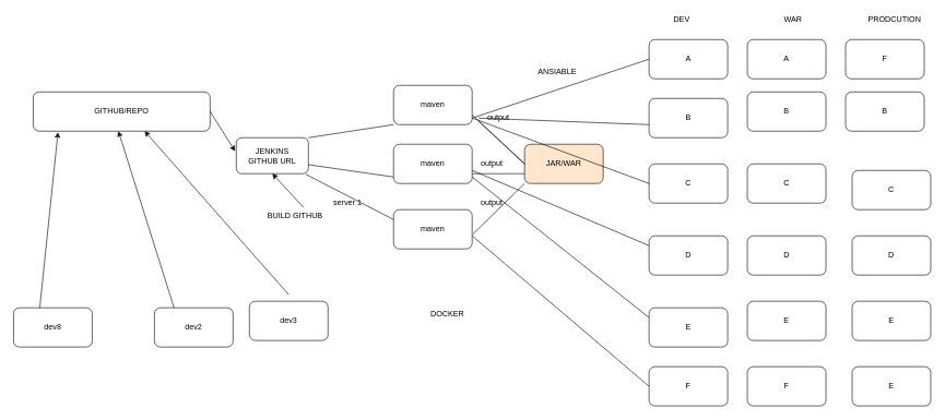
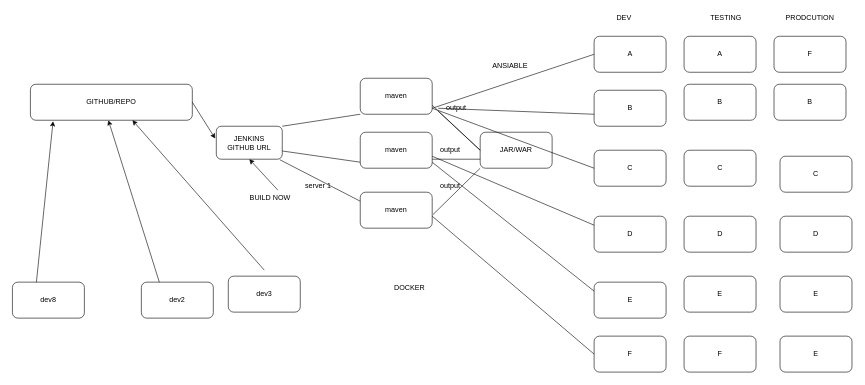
  <mxCell id="0" />
  <mxCell id="1" parent="0" />
  <mxCell id="2" value="GITHUB/REPO" style="rounded=1;whiteSpace=wrap;html=1;" parent="1" vertex="1"><mxGeometry x="50" y="140" width="270" height="60" as="geometry" /></mxCell>
  <mxCell id="3" value="dev8" style="rounded=1;whiteSpace=wrap;html=1;" parent="1" vertex="1"><mxGeometry x="20" y="470" width="120" height="60" as="geometry" /></mxCell>
  <mxCell id="4" value="dev2" style="rounded=1;whiteSpace=wrap;html=1;" parent="1" vertex="1"><mxGeometry x="235" y="470" width="120" height="60" as="geometry" /></mxCell>
  <mxCell id="5" value="dev3" style="rounded=1;whiteSpace=wrap;html=1;" parent="1" vertex="1"><mxGeometry x="380" y="460" width="120" height="60" as="geometry" /></mxCell>
  <mxCell id="6" value="" style="endArrow=classic;html=1;entryX=0.14;entryY=1.028;entryDx=0;entryDy=0;entryPerimeter=0;" parent="1" target="2" edge="1"><mxGeometry width="50" height="50" relative="1" as="geometry"><mxPoint x="60" y="470" as="sourcePoint" /><mxPoint x="110" y="420" as="targetPoint" /></mxGeometry></mxCell>
  <mxCell id="7" value="" style="endArrow=classic;html=1;exitX=0.25;exitY=0;exitDx=0;exitDy=0;" parent="1" source="4" edge="1"><mxGeometry width="50" height="50" relative="1" as="geometry"><mxPoint x="230" y="458" as="sourcePoint" /><mxPoint x="180" y="200" as="targetPoint" /></mxGeometry></mxCell>
  <mxCell id="8" value="" style="endArrow=classic;html=1;entryX=0.63;entryY=1;entryDx=0;entryDy=0;entryPerimeter=0;" parent="1" target="2" edge="1"><mxGeometry width="50" height="50" relative="1" as="geometry"><mxPoint x="440" y="450" as="sourcePoint" /><mxPoint x="207.8" y="231.68" as="targetPoint" /></mxGeometry></mxCell>
  <mxCell id="9" value="JENKINS&lt;br&gt;GITHUB URL" style="rounded=1;whiteSpace=wrap;html=1;" parent="1" vertex="1"><mxGeometry x="360" y="210" width="110" height="55" as="geometry" /></mxCell>
  <mxCell id="10" value="" style="endArrow=classic;html=1;exitX=1;exitY=0.5;exitDx=0;exitDy=0;entryX=-0.017;entryY=0.372;entryDx=0;entryDy=0;entryPerimeter=0;" parent="1" source="2" target="9" edge="1"><mxGeometry width="50" height="50" relative="1" as="geometry"><mxPoint x="320" y="210" as="sourcePoint" /><mxPoint x="370" y="160" as="targetPoint" /></mxGeometry></mxCell>
  <mxCell id="11" value="maven" style="rounded=1;whiteSpace=wrap;html=1;" parent="1" vertex="1"><mxGeometry x="600" y="130" width="120" height="60" as="geometry" /></mxCell>
  <mxCell id="12" value="maven" style="rounded=1;whiteSpace=wrap;html=1;" parent="1" vertex="1"><mxGeometry x="600" y="220" width="120" height="60" as="geometry" /></mxCell>
  <mxCell id="13" value="maven" style="rounded=1;whiteSpace=wrap;html=1;" parent="1" vertex="1"><mxGeometry x="600" y="320" width="120" height="60" as="geometry" /></mxCell>
  <mxCell id="14" value="" style="endArrow=none;html=1;exitX=1;exitY=0;exitDx=0;exitDy=0;entryX=0;entryY=1;entryDx=0;entryDy=0;" parent="1" source="9" target="11" edge="1"><mxGeometry width="50" height="50" relative="1" as="geometry"><mxPoint x="630" y="250" as="sourcePoint" /><mxPoint x="680" y="200" as="targetPoint" /></mxGeometry></mxCell>
  <mxCell id="15" value="" style="endArrow=none;html=1;exitX=1;exitY=0.75;exitDx=0;exitDy=0;entryX=0;entryY=0.833;entryDx=0;entryDy=0;entryPerimeter=0;" parent="1" source="9" target="12" edge="1"><mxGeometry width="50" height="50" relative="1" as="geometry"><mxPoint x="640" y="280" as="sourcePoint" /><mxPoint x="690" y="230" as="targetPoint" /></mxGeometry></mxCell>
  <mxCell id="16" value="" style="endArrow=none;html=1;exitX=0.964;exitY=1.017;exitDx=0;exitDy=0;exitPerimeter=0;entryX=0;entryY=0.25;entryDx=0;entryDy=0;" parent="1" source="9" target="13" edge="1"><mxGeometry width="50" height="50" relative="1" as="geometry"><mxPoint x="670" y="420" as="sourcePoint" /><mxPoint x="720" y="370" as="targetPoint" /></mxGeometry></mxCell>
  <mxCell id="17" value="server 1" style="text;html=1;strokeColor=none;fillColor=none;align=center;verticalAlign=middle;whiteSpace=wrap;rounded=0;" parent="1" vertex="1"><mxGeometry x="500" y="300" width="60" height="20" as="geometry" /></mxCell>
- <mxCell id="18" value="JAR/WAR" style="rounded=1;whiteSpace=wrap;html=1;fillColor=#ffe6cc;" parent="1" vertex="1"><mxGeometry x="800" y="220" width="120" height="60" as="geometry" /></mxCell>
+ <mxCell id="18" value="JAR/WAR" style="rounded=1;whiteSpace=wrap;html=1;" parent="1" vertex="1"><mxGeometry x="800" y="220" width="120" height="60" as="geometry" /></mxCell>
  <mxCell id="19" value="" style="endArrow=none;html=1;entryX=0;entryY=0.5;entryDx=0;entryDy=0;exitX=1;exitY=0.75;exitDx=0;exitDy=0;" parent="1" source="11" target="18" edge="1"><mxGeometry width="50" height="50" relative="1" as="geometry"><mxPoint x="730" y="170" as="sourcePoint" /><mxPoint x="790" y="240" as="targetPoint" /></mxGeometry></mxCell>
  <mxCell id="20" value="" style="endArrow=none;html=1;exitX=1;exitY=0.75;exitDx=0;exitDy=0;" parent="1" edge="1"><mxGeometry width="50" height="50" relative="1" as="geometry"><mxPoint x="730" y="185" as="sourcePoint" /><mxPoint x="800" y="250" as="targetPoint" /></mxGeometry></mxCell>
  <mxCell id="21" value="" style="endArrow=none;html=1;exitX=1;exitY=0.75;exitDx=0;exitDy=0;entryX=0;entryY=0.75;entryDx=0;entryDy=0;" parent="1" source="12" target="18" edge="1"><mxGeometry width="50" height="50" relative="1" as="geometry"><mxPoint x="720" y="300" as="sourcePoint" /><mxPoint x="790" y="265" as="targetPoint" /></mxGeometry></mxCell>
  <mxCell id="22" value="" style="endArrow=none;html=1;exitX=1.01;exitY=0.624;exitDx=0;exitDy=0;exitPerimeter=0;" parent="1" source="13" edge="1"><mxGeometry width="50" height="50" relative="1" as="geometry"><mxPoint x="720" y="390" as="sourcePoint" /><mxPoint x="800" y="280" as="targetPoint" /></mxGeometry></mxCell>
  <mxCell id="23" value="output" style="text;html=1;strokeColor=none;fillColor=none;align=center;verticalAlign=middle;whiteSpace=wrap;rounded=0;" parent="1" vertex="1"><mxGeometry x="740" y="170" width="40" height="20" as="geometry" /></mxCell>
  <mxCell id="24" value="output" style="text;html=1;strokeColor=none;fillColor=none;align=center;verticalAlign=middle;whiteSpace=wrap;rounded=0;" parent="1" vertex="1"><mxGeometry x="730" y="240" width="40" height="20" as="geometry" /></mxCell>
  <mxCell id="25" value="output" style="text;html=1;strokeColor=none;fillColor=none;align=center;verticalAlign=middle;whiteSpace=wrap;rounded=0;" parent="1" vertex="1"><mxGeometry x="730" y="300" width="40" height="20" as="geometry" /></mxCell>
  <mxCell id="26" value="A" style="rounded=1;whiteSpace=wrap;html=1;" parent="1" vertex="1"><mxGeometry x="990" y="60" width="120" height="60" as="geometry" /></mxCell>
  <mxCell id="27" value="B" style="rounded=1;whiteSpace=wrap;html=1;" parent="1" vertex="1"><mxGeometry x="990" y="150" width="120" height="60" as="geometry" /></mxCell>
  <mxCell id="28" value="C" style="rounded=1;whiteSpace=wrap;html=1;" parent="1" vertex="1"><mxGeometry x="990" y="250" width="120" height="60" as="geometry" /></mxCell>
  <mxCell id="29" value="D" style="rounded=1;whiteSpace=wrap;html=1;" parent="1" vertex="1"><mxGeometry x="990" y="360" width="120" height="60" as="geometry" /></mxCell>
  <mxCell id="30" value="E" style="rounded=1;whiteSpace=wrap;html=1;" parent="1" vertex="1"><mxGeometry x="990" y="470" width="120" height="60" as="geometry" /></mxCell>
  <mxCell id="31" value="F" style="rounded=1;whiteSpace=wrap;html=1;" parent="1" vertex="1"><mxGeometry x="990" y="560" width="120" height="60" as="geometry" /></mxCell>
  <mxCell id="32" value="" style="endArrow=none;html=1;entryX=0;entryY=0.5;entryDx=0;entryDy=0;" parent="1" target="26" edge="1"><mxGeometry width="50" height="50" relative="1" as="geometry"><mxPoint x="720" y="180" as="sourcePoint" /><mxPoint x="980" y="90" as="targetPoint" /></mxGeometry></mxCell>
  <mxCell id="33" value="" style="endArrow=none;html=1;entryX=0;entryY=0.667;entryDx=0;entryDy=0;entryPerimeter=0;" parent="1" target="27" edge="1"><mxGeometry width="50" height="50" relative="1" as="geometry"><mxPoint x="730" y="180" as="sourcePoint" /><mxPoint x="980" y="190" as="targetPoint" /></mxGeometry></mxCell>
  <mxCell id="34" value="" style="endArrow=none;html=1;entryX=0;entryY=0.5;entryDx=0;entryDy=0;" parent="1" target="28" edge="1"><mxGeometry width="50" height="50" relative="1" as="geometry"><mxPoint x="720" y="180" as="sourcePoint" /><mxPoint x="1000" y="110" as="targetPoint" /></mxGeometry></mxCell>
  <mxCell id="35" value="" style="endArrow=none;html=1;entryX=0;entryY=0.25;entryDx=0;entryDy=0;" parent="1" target="29" edge="1"><mxGeometry width="50" height="50" relative="1" as="geometry"><mxPoint x="720" y="260" as="sourcePoint" /><mxPoint x="980" y="370" as="targetPoint" /></mxGeometry></mxCell>
  <mxCell id="36" value="" style="endArrow=none;html=1;exitX=1;exitY=0.833;exitDx=0;exitDy=0;exitPerimeter=0;entryX=0;entryY=0.25;entryDx=0;entryDy=0;" parent="1" source="12" target="30" edge="1"><mxGeometry width="50" height="50" relative="1" as="geometry"><mxPoint x="730" y="270" as="sourcePoint" /><mxPoint x="980" y="480" as="targetPoint" /></mxGeometry></mxCell>
  <mxCell id="37" value="" style="endArrow=none;html=1;entryX=0;entryY=0.5;entryDx=0;entryDy=0;" parent="1" target="31" edge="1"><mxGeometry width="50" height="50" relative="1" as="geometry"><mxPoint x="720" y="360" as="sourcePoint" /><mxPoint x="980" y="590" as="targetPoint" /></mxGeometry></mxCell>
  <mxCell id="38" value="ANSIABLE" style="text;html=1;strokeColor=none;fillColor=none;align=center;verticalAlign=middle;whiteSpace=wrap;rounded=0;" parent="1" vertex="1"><mxGeometry x="830" y="100" width="40" height="20" as="geometry" /></mxCell>
  <mxCell id="39" value="DOCKER" style="text;html=1;strokeColor=none;fillColor=none;align=center;verticalAlign=middle;whiteSpace=wrap;rounded=0;" parent="1" vertex="1"><mxGeometry x="655" y="470" width="55" height="20" as="geometry" /></mxCell>
  <mxCell id="40" value="A" style="rounded=1;whiteSpace=wrap;html=1;" vertex="1" parent="1"><mxGeometry x="1140" y="60" width="120" height="60" as="geometry" /></mxCell>
  <mxCell id="41" value="B" style="rounded=1;whiteSpace=wrap;html=1;" vertex="1" parent="1"><mxGeometry x="1140" y="140" width="120" height="60" as="geometry" /></mxCell>
  <mxCell id="42" value="C" style="rounded=1;whiteSpace=wrap;html=1;" vertex="1" parent="1"><mxGeometry x="1140" y="250" width="120" height="60" as="geometry" /></mxCell>
  <mxCell id="43" value="D" style="rounded=1;whiteSpace=wrap;html=1;" vertex="1" parent="1"><mxGeometry x="1140" y="360" width="120" height="60" as="geometry" /></mxCell>
  <mxCell id="44" value="E" style="rounded=1;whiteSpace=wrap;html=1;" vertex="1" parent="1"><mxGeometry x="1140" y="460" width="120" height="60" as="geometry" /></mxCell>
  <mxCell id="45" value="F" style="rounded=1;whiteSpace=wrap;html=1;" vertex="1" parent="1"><mxGeometry x="1140" y="560" width="120" height="60" as="geometry" /></mxCell>
  <mxCell id="46" value="F" style="rounded=1;whiteSpace=wrap;html=1;" vertex="1" parent="1"><mxGeometry x="1290" y="60" width="120" height="60" as="geometry" /></mxCell>
  <mxCell id="47" value="B" style="rounded=1;whiteSpace=wrap;html=1;" vertex="1" parent="1"><mxGeometry x="1290" y="140" width="120" height="60" as="geometry" /></mxCell>
  <mxCell id="48" value="C" style="rounded=1;whiteSpace=wrap;html=1;" vertex="1" parent="1"><mxGeometry x="1300" y="260" width="120" height="60" as="geometry" /></mxCell>
  <mxCell id="49" value="D" style="rounded=1;whiteSpace=wrap;html=1;" vertex="1" parent="1"><mxGeometry x="1300" y="360" width="120" height="60" as="geometry" /></mxCell>
  <mxCell id="50" value="E" style="rounded=1;whiteSpace=wrap;html=1;" vertex="1" parent="1"><mxGeometry x="1300" y="460" width="120" height="60" as="geometry" /></mxCell>
  <mxCell id="51" value="E" style="rounded=1;whiteSpace=wrap;html=1;" vertex="1" parent="1"><mxGeometry x="1300" y="560" width="120" height="60" as="geometry" /></mxCell>
  <mxCell id="52" value="DEV" style="text;html=1;strokeColor=none;fillColor=none;align=center;verticalAlign=middle;whiteSpace=wrap;rounded=0;" vertex="1" parent="1"><mxGeometry x="1020" y="20" width="40" height="20" as="geometry" /></mxCell>
- <mxCell id="53" value="WAR" style="text;html=1;strokeColor=none;fillColor=none;align=center;verticalAlign=middle;whiteSpace=wrap;rounded=0;" vertex="1" parent="1"><mxGeometry x="1190" y="20" width="40" height="20" as="geometry" /></mxCell>
- <mxCell id="54" value="PRODCUTION" style="text;html=1;strokeColor=none;fillColor=none;align=center;verticalAlign=middle;whiteSpace=wrap;rounded=0;" vertex="1" parent="1"><mxGeometry x="1345" y="20" width="40" height="20" as="geometry" /></mxCell>
- <mxCell id="55" value="BUILD GITHUB" style="text;html=1;strokeColor=none;fillColor=none;align=center;verticalAlign=middle;whiteSpace=wrap;rounded=0;" vertex="1" parent="1"><mxGeometry x="400" y="320" width="100" height="20" as="geometry" /></mxCell>
+ <mxCell id="53" value="TESTING" style="text;html=1;strokeColor=none;fillColor=none;align=center;verticalAlign=middle;whiteSpace=wrap;rounded=0;" vertex="1" parent="1"><mxGeometry x="1190" y="20" width="40" height="20" as="geometry" /></mxCell>
+ <mxCell id="54" value="PRODCUTION" style="text;html=1;strokeColor=none;fillColor=none;align=center;verticalAlign=middle;whiteSpace=wrap;rounded=0;" vertex="1" parent="1"><mxGeometry x="1330" y="20" width="40" height="20" as="geometry" /></mxCell>
+ <mxCell id="55" value="BUILD NOW" style="text;html=1;strokeColor=none;fillColor=none;align=center;verticalAlign=middle;whiteSpace=wrap;rounded=0;" vertex="1" parent="1"><mxGeometry x="400" y="320" width="100" height="20" as="geometry" /></mxCell>
  <mxCell id="56" value="" style="endArrow=classic;html=1;exitX=0.626;exitY=-0.172;exitDx=0;exitDy=0;exitPerimeter=0;entryX=0.5;entryY=1;entryDx=0;entryDy=0;" edge="1" parent="1" source="55" target="9"><mxGeometry width="50" height="50" relative="1" as="geometry"><mxPoint x="430" y="330" as="sourcePoint" /><mxPoint x="480" y="280" as="targetPoint" /></mxGeometry></mxCell>
